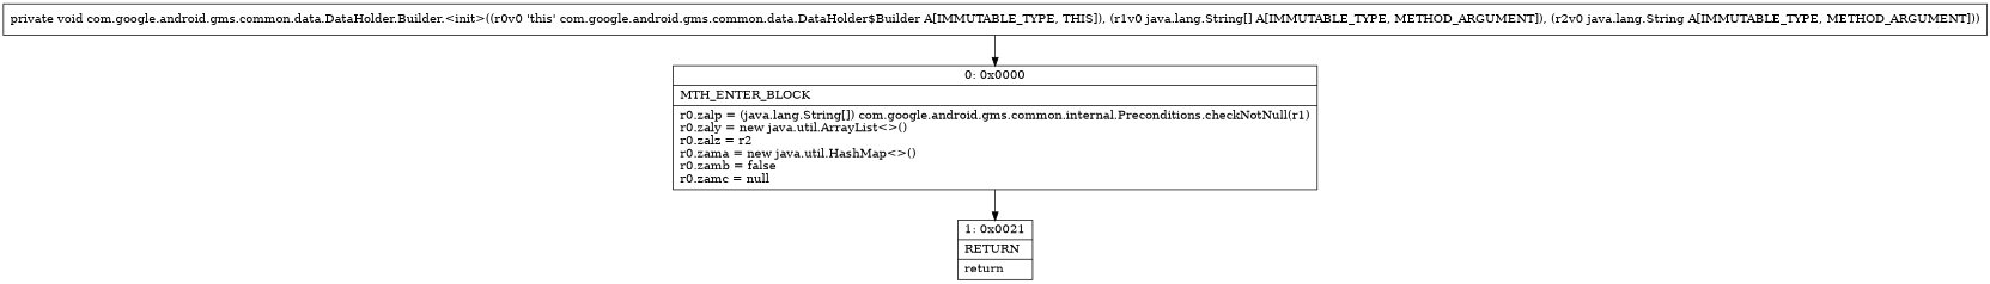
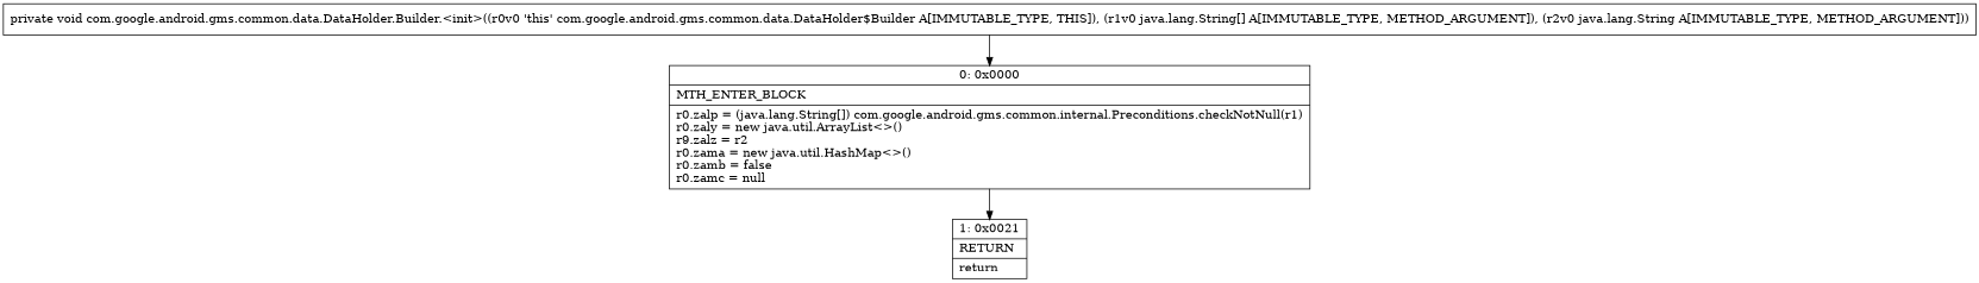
  digraph {
    node [shape=record]
-   n1 [label="{0\:\ 0x0000|MTH_ENTER_BLOCK\l|r0.zalp = (java.lang.String[]) com.google.android.gms.common.internal.Preconditions.checkNotNull(r1)\lr0.zaly = new java.util.ArrayList\<\>()\lr0.zalz = r2\lr0.zama = new java.util.HashMap\<\>()\lr0.zamb = false\lr0.zamc = null\l}"]
+   n1 [label="{0\:\ 0x0000|MTH_ENTER_BLOCK\l|r0.zalp = (java.lang.String[]) com.google.android.gms.common.internal.Preconditions.checkNotNull(r1)\lr0.zaly = new java.util.ArrayList\<\>()\lr9.zalz = r2\lr0.zama = new java.util.HashMap\<\>()\lr0.zamb = false\lr0.zamc = null\l}"]
    n2 [label="{1\:\ 0x0021|RETURN\l|return\l}"]
    n3 [label="{private void com.google.android.gms.common.data.DataHolder.Builder.\<init\>((r0v0 'this' com.google.android.gms.common.data.DataHolder$Builder A[IMMUTABLE_TYPE, THIS]), (r1v0 java.lang.String[] A[IMMUTABLE_TYPE, METHOD_ARGUMENT]), (r2v0 java.lang.String A[IMMUTABLE_TYPE, METHOD_ARGUMENT])) }"]
    n1 -> n2
    n3 -> n1
  }
